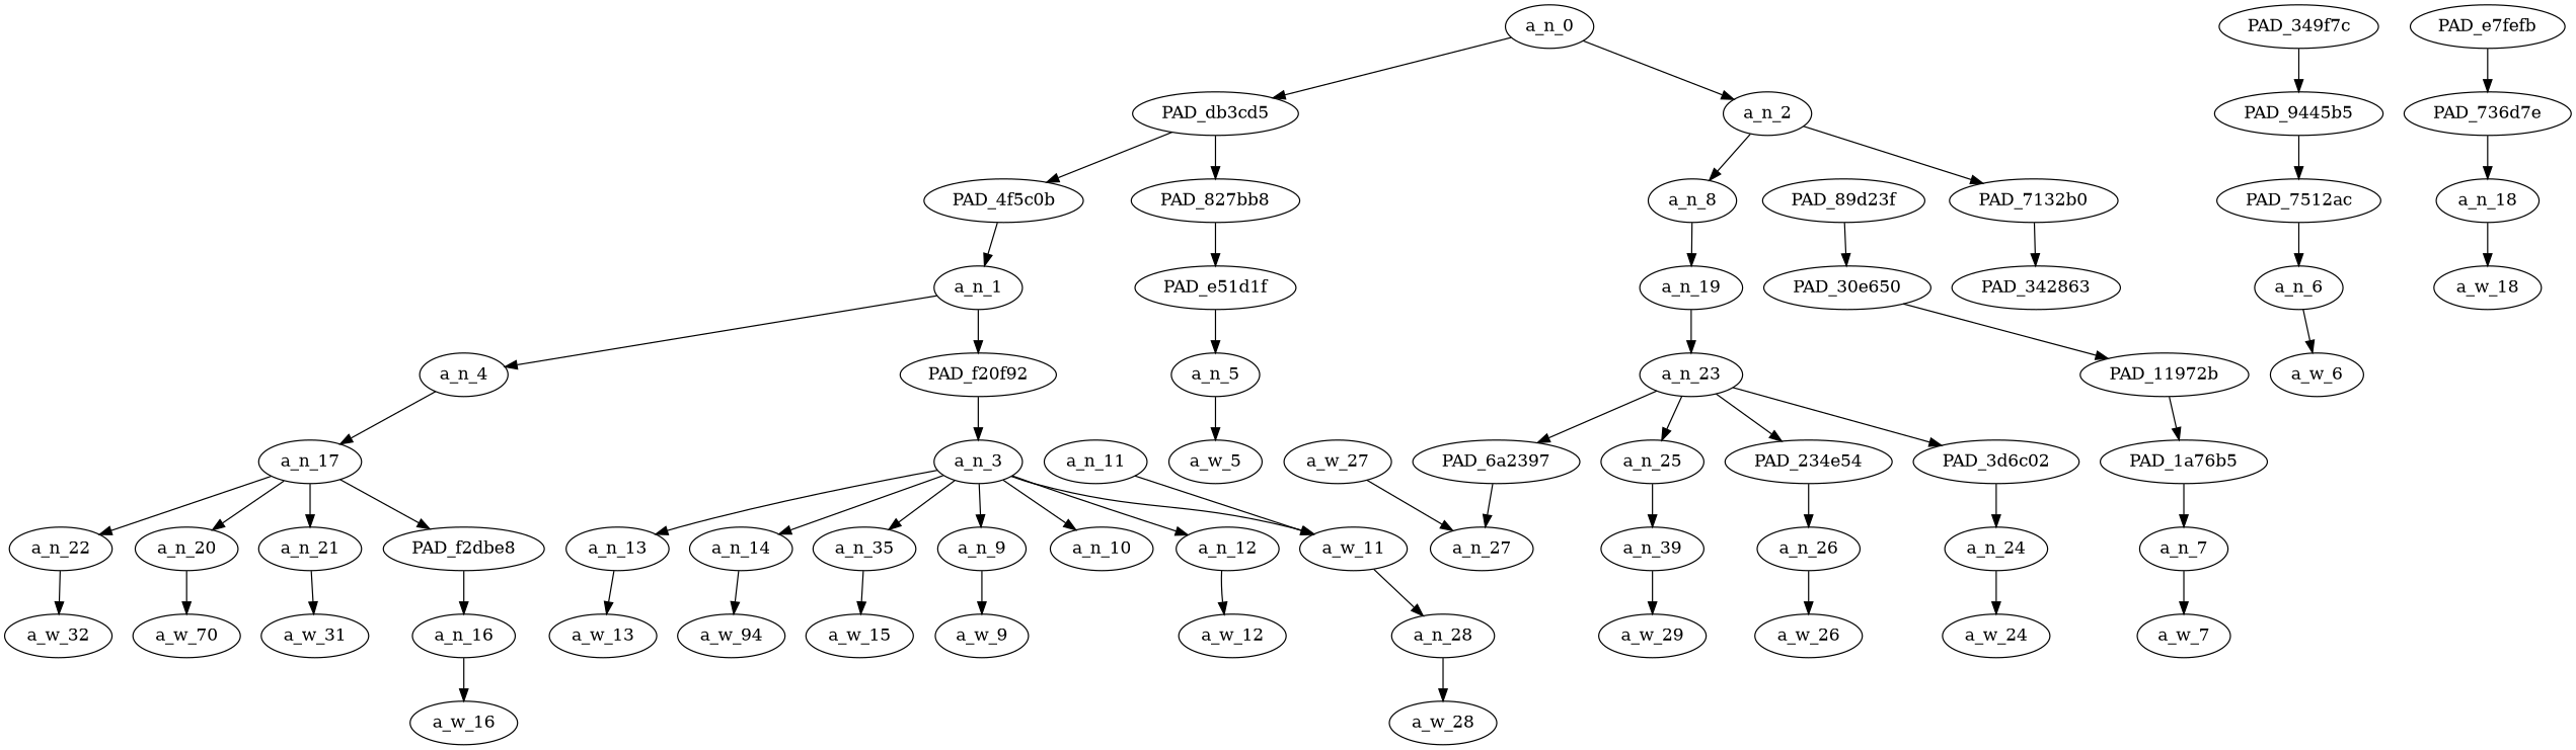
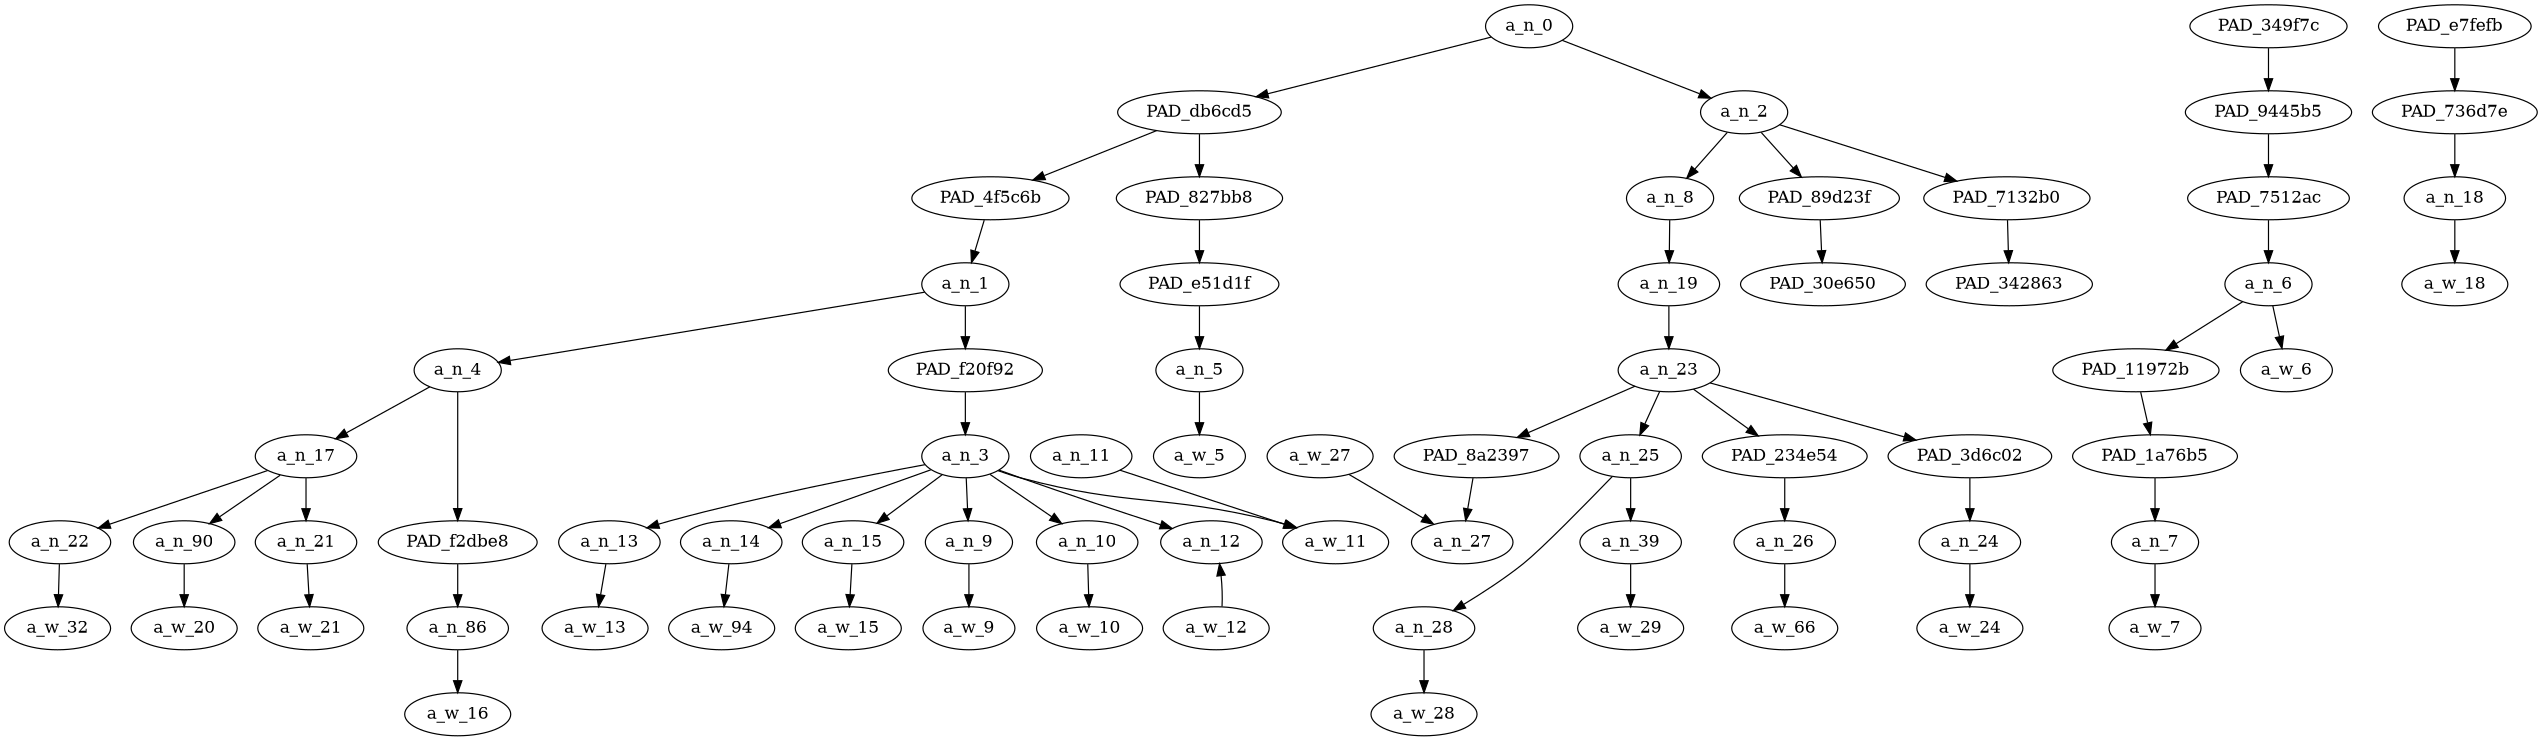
  strict digraph {
    node [div_dir=1 index=0 level=1 text_span="[11]" value=0.03628242]
    a_n_0 [level=7 text_span="[0, 1, 2, 3, 4, 5, 6, 7, 8, 9, 10, 11, 12, 13, 14, 15, 16, 17, 18, 19]" value=1.00000000]
-   PAD_db3cd5 [level=6 text_span="[0, 1, 2, 3, 4, 5, 6, 7, 8, 9, 10]" value=0.53033151]
+   PAD_db3cd5 [level=6 text_span="[0, 1, 2, 3, 4, 5, 6, 7, 8, 9, 10]" value=0.53033151 label=PAD_db6cd5]
    a_n_2 [div_dir=-1 index=1 level=6 text_span="[11, 12, 13, 14, 15, 16, 17, 18, 19]" value=0.46963265]
-   PAD_4f5c6b [level=5 text_span="[0, 1, 2, 3, 4, 5, 6, 7, 8, 9, 10]" value=0.53033151 label=PAD_4f5c0b]
+   PAD_4f5c6b [level=5 text_span="[0, 1, 2, 3, 4, 5, 6, 7, 8, 9, 10]" value=0.53033151]
    PAD_827bb8 [index=2 level=3]
    PAD_7132b0 [index=1 level=5]
    PAD_89d23f [div_dir=-1 index=3 level=5 text_span="[13]" value=0.05786084]
    a_n_8 [div_dir=-1 index=4 level=5 text_span="[14, 15, 16, 17, 18, 19]" value=0.35099971]
    a_n_1 [level=4 text_span="[0, 1, 2, 3, 4, 5, 6, 7, 8, 9, 10]" value=0.53033151]
    PAD_342863 [index=1 level=4]
    PAD_30e650 [div_dir=-1 index=3 level=4 text_span="[13]" value=0.05786084]
    a_n_19 [div_dir=-1 index=5 level=4 text_span="[15, 16, 17, 18, 19]" value=0.31457967]
    PAD_f20f92 [level=3 text_span="[0, 1, 2, 3, 4, 5, 6]" value=0.35533719]
    a_n_4 [div_dir=-1 index=1 level=3 text_span="[7, 8, 9, 10]" value=0.17485238]
    a_n_3 [level=2 text_span="[0, 1, 2, 3, 4, 5, 6]" value=0.35533719]
    PAD_f2dbe8 [div_dir=-1 index=1 level=2 text_span="[7]" value=0.02046580]
    a_n_17 [div_dir=-1 index=2 level=2 text_span="[8, 9, 10]" value=0.15432453]
    a_n_9 [text_span="[0]" value=0.04287885]
    a_n_10 [index=1 text_span="[1]" value=0.06502830]
    a_n_12 [index=3 text_span="[3]" value=0.06321587]
    a_n_13 [index=4 text_span="[4]" value=0.03764234]
    a_n_14 [index=5 text_span="[5]" value=0.04073646]
-   a_n_15 [div_dir=-1 index=6 text_span="[6]" value=0.03171042 label=a_n_35]
+   a_n_15 [div_dir=-1 index=6 text_span="[6]" value=0.03171042]
    a_w_11 [div_dir=0 index=2 level=0 text_span="[2]" value="<user>2"]
-   a_n_16 [div_dir=-1 index=7 text_span="[7]" value=0.02046580]
-   a_n_20 [index=8 text_span="[8]" value=0.03194965]
+   a_n_16 [div_dir=-1 index=7 text_span="[7]" value=0.02046580 label=a_n_86]
+   a_n_20 [index=8 text_span="[8]" value=0.03194965 label=a_n_90]
    a_n_21 [div_dir=-1 index=9 text_span="[9]" value=0.04916282]
    a_n_22 [div_dir=-1 index=10 text_span="[10]" value=0.07318363]
    a_w_9 [div_dir=0 level=0 text_span="[0]" value="<user>"]
+   a_w_10 [div_dir=0 index=1 level=0 text_span="[1]" value="<user>1"]
    a_n_11 [index=2 text_span="[2]" value=0.07383995]
    a_w_12 [div_dir=0 index=3 level=0 text_span="[3]" value="<user>3"]
    a_w_13 [div_dir=0 index=4 level=0 text_span="[4]" value=till]
    n34 [div_dir=0 index=5 label=a_w_94 level=0 text_span="[5]" value=implementation]
    a_w_15 [div_dir=0 index=6 level=0 text_span="[6]" value=lot]
    a_w_16 [div_dir=0 index=7 level=0 text_span="[7]" value=of]
-   a_w_20 [div_dir=0 index=8 level=0 text_span="[8]" value=hindu label=a_w_70]
-   a_w_21 [div_dir=0 index=9 level=0 text_span="[9]" value=sikh label=a_w_31]
+   a_w_20 [div_dir=0 index=8 level=0 text_span="[8]" value=hindu]
+   a_w_21 [div_dir=0 index=9 level=0 text_span="[9]" value=sikh]
    n39 [div_dir=0 index=10 label=a_w_32 level=0 text_span="[10]" value=sindhi]
    PAD_349f7c [index=2 level=4 text_span="[12]" value=0.02440281]
    PAD_9445b5 [index=3 level=3 text_span="[12]" value=0.02440281]
    PAD_11972b [div_dir=-1 index=4 level=3 text_span="[13]" value=0.05786084]
    a_n_23 [div_dir=-1 index=6 level=3 text_span="[15, 16, 17, 18, 19]" value=0.31438937]
    PAD_e51d1f [index=3 level=2]
    a_n_5 [index=11]
    a_w_5 [div_dir=0 index=11 level=0 value=killed]
    PAD_7512ac [index=4 level=2 text_span="[12]" value=0.02440281]
    a_n_6 [index=12 text_span="[12]" value=0.02440281]
    a_w_6 [div_dir=0 index=12 level=0 text_span="[12]" value=and]
    PAD_1a76b5 [div_dir=-1 index=5 level=2 text_span="[13]" value=0.05786084]
    a_n_7 [div_dir=-1 index=13 text_span="[13]" value=0.05786084]
    a_w_7 [div_dir=0 index=13 level=0 text_span="[13]" value=raped]
    PAD_e7fefb [index=5 level=3 text_span="[14]" value=0.03636437]
    n54 [index=6 label=PAD_736d7e level=2 text_span="[14]" value=0.03636437]
    n55 [div_dir=-1 index=7 label=PAD_3d6c02 level=2 text_span="[15]" value=0.04211401]
    PAD_234e54 [index=9 level=2 text_span="[18]" value=0.08759526]
-   PAD_8a2397 [div_dir=-1 index=10 level=2 text_span="[19]" value=0.08408736 label=PAD_6a2397]
+   PAD_8a2397 [div_dir=-1 index=10 level=2 text_span="[19]" value=0.08408736]
    a_n_25 [div_dir=-1 index=8 level=2 text_span="[16, 17]" value=0.10040244]
    a_n_18 [index=14 text_span="[14]" value=0.03636437]
    a_w_18 [div_dir=0 index=14 level=0 text_span="[14]" value=why]
    a_n_24 [div_dir=-1 index=15 text_span="[15]" value=0.04211401]
    a_n_26 [index=18 text_span="[18]" value=0.08759526]
    a_n_27 [div_dir=-1 index=19 text_span="[19]" value=0.08408736]
    a_n_28 [index=16 text_span="[16]" value=0.04223157]
    n65 [div_dir=-1 index=17 label=a_n_39 text_span="[17]" value=0.05815030]
    a_w_24 [div_dir=0 index=15 level=0 text_span="[15]" value=our]
-   a_w_26 [div_dir=0 index=18 level=0 text_span="[18]" value=gang]
+   a_w_26 [div_dir=0 index=18 level=0 text_span="[18]" value=gang label=a_w_66]
    a_w_28 [div_dir=0 index=16 level=0 text_span="[16]" value=indian]
    a_w_29 [div_dir=0 index=17 level=0 text_span="[17]" value=secular]
    a_w_27 [div_dir=0 index=19 level=0 text_span="[19]" value=mum]
    a_n_0 -> PAD_db3cd5
    a_n_0 -> a_n_2
    PAD_db3cd5 -> PAD_4f5c6b
    PAD_db3cd5 -> PAD_827bb8
    a_n_2 -> PAD_7132b0
+   a_n_2 -> PAD_89d23f
    a_n_2 -> a_n_8
    PAD_4f5c6b -> a_n_1
    PAD_827bb8 -> PAD_e51d1f
    PAD_7132b0 -> PAD_342863
    PAD_89d23f -> PAD_30e650
    a_n_8 -> a_n_19
    a_n_1 -> PAD_f20f92
    a_n_1 -> a_n_4
-   PAD_30e650 -> PAD_11972b
+   a_n_6 -> PAD_11972b
    a_n_19 -> a_n_23
    PAD_f20f92 -> a_n_3
-   a_n_17 -> PAD_f2dbe8
+   a_n_4 -> PAD_f2dbe8
    a_n_4 -> a_n_17
    a_n_3 -> a_n_9
    a_n_3 -> a_n_10
    a_n_3 -> a_n_12
    a_n_3 -> a_n_13
    a_n_3 -> a_n_14
    a_n_3 -> a_n_15
    a_n_3 -> a_w_11
    PAD_f2dbe8 -> a_n_16
    a_n_17 -> a_n_20
    a_n_17 -> a_n_21
    a_n_17 -> a_n_22
    a_n_9 -> a_w_9
-   a_n_12 -> a_w_12
+   a_n_10 -> a_w_10
+   a_w_12 -> a_n_12
    a_n_13 -> a_w_13
    a_n_14 -> n34
    a_n_15 -> a_w_15
    a_n_16 -> a_w_16
    a_n_20 -> a_w_20
    a_n_21 -> a_w_21
    a_n_22 -> n39
    a_n_11 -> a_w_11
    PAD_349f7c -> PAD_9445b5
    PAD_9445b5 -> PAD_7512ac
    PAD_11972b -> PAD_1a76b5
    a_n_23 -> n55
    a_n_23 -> PAD_234e54
    a_n_23 -> PAD_8a2397
    a_n_23 -> a_n_25
    PAD_e51d1f -> a_n_5
    a_n_5 -> a_w_5
    PAD_7512ac -> a_n_6
    a_n_6 -> a_w_6
    PAD_1a76b5 -> a_n_7
    a_n_7 -> a_w_7
    PAD_e7fefb -> n54
    n54 -> a_n_18
    n55 -> a_n_24
    PAD_234e54 -> a_n_26
    PAD_8a2397 -> a_n_27
-   a_w_11 -> a_n_28
+   a_n_25 -> a_n_28
    a_n_25 -> n65
    a_n_18 -> a_w_18
    a_n_24 -> a_w_24
    a_n_26 -> a_w_26
    a_n_28 -> a_w_28
    n65 -> a_w_29
    a_w_27 -> a_n_27
  }
